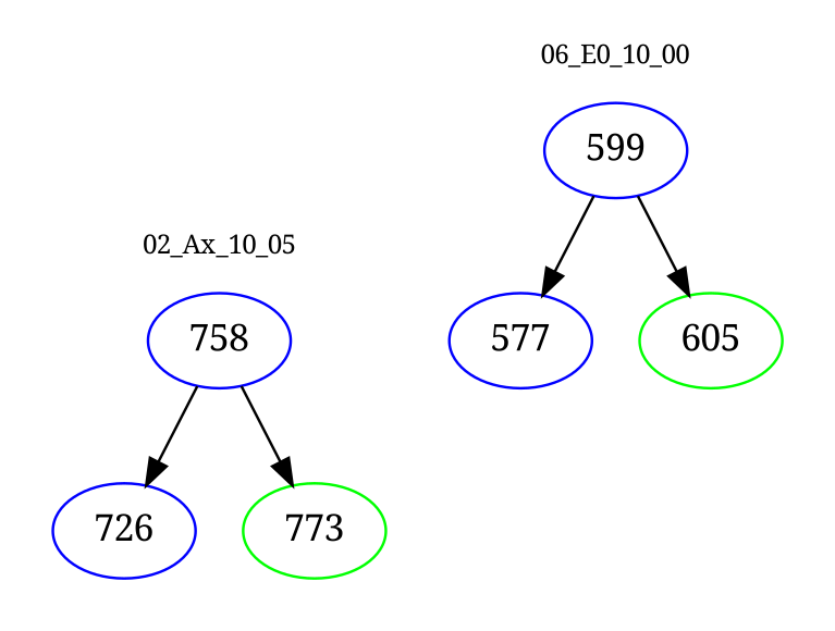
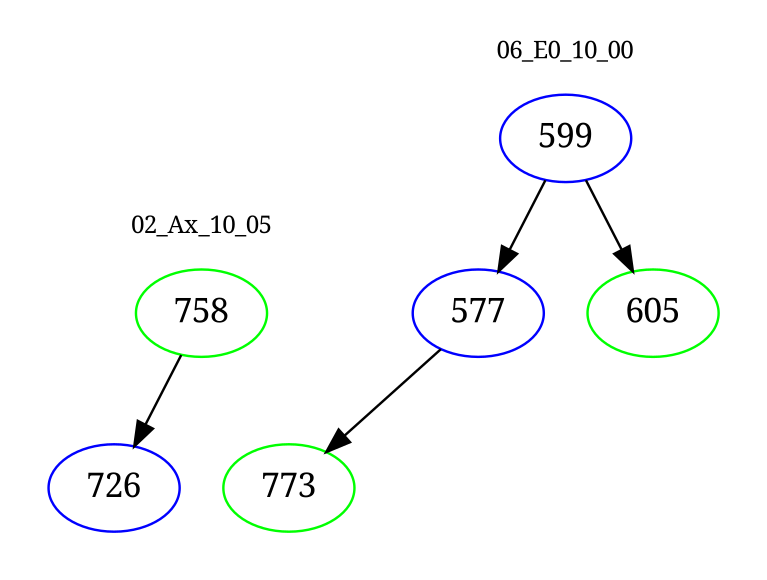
  digraph {
    fontname="Noto Serif"
    node [color=blue fontname="Noto Serif"]
    edge [color=black fontname="Noto Serif"]
-   n1 [label=758]
+   n1 [color=green label=758]
    n2 [label=726]
    n3 [color=green label=773]
    n4 [label=599]
    n5 [label=577]
    n6 [color=green label=605]
    subgraph cluster_1 {
      color=white
      fontsize=10
      label="02_Ax_10_05"
      n1
      n2
      n3
    }
    subgraph cluster_2 {
      color=white
      fontsize=10
      label="06_E0_10_00"
      n4
      n5
      n6
    }
    n1 -> n2
-   n1 -> n3
+   n5 -> n3
    n4 -> n5
    n4 -> n6
  }
